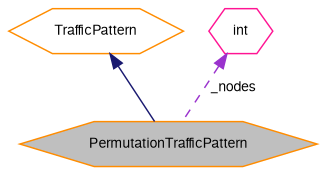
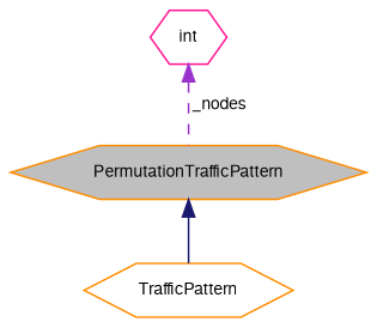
  digraph {
    node [color=darkorange fontname=FreeSans fontsize=10 shape=hexagon]
    edge [dir=back fontname=FreeSans fontsize=10 labelfontname=FreeSans labelfontsize=10]
    n1 [fillcolor=grey75 fontcolor=black height=0.2 label=PermutationTrafficPattern style=filled width=0.4]
    n2 [height=0.2 label=TrafficPattern width=0.4]
    n3 [color=deeppink height=0.2 label=int width=0.4]
-   n2 -> n1 [color=midnightblue style=solid]
+   n1 -> n2 [color=midnightblue style=solid]
    n3 -> n1 [color=darkorchid3 label=" _nodes" style=dashed]
  }
